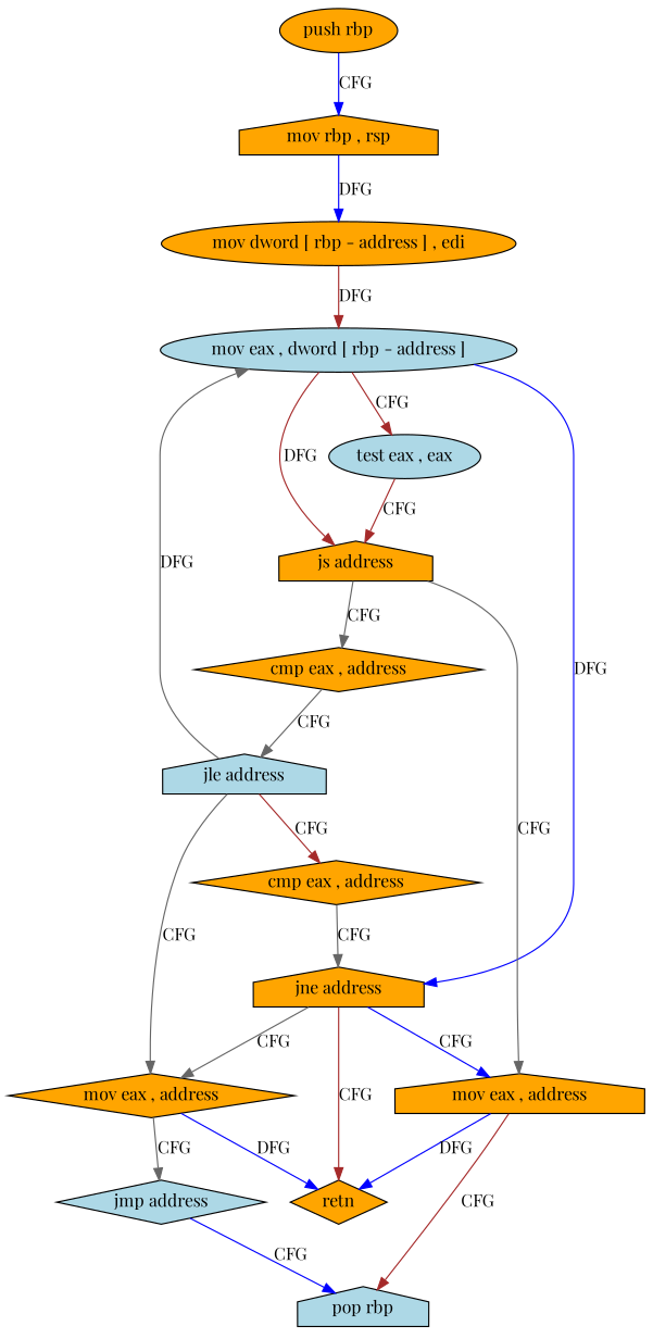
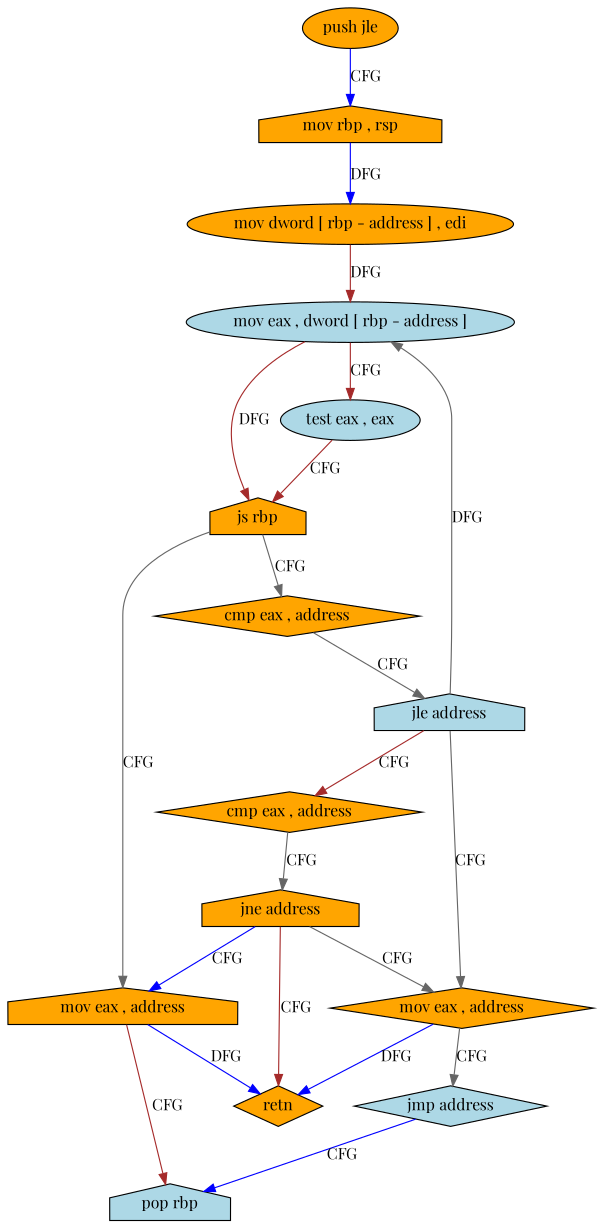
  digraph {
    fontname="Playfair Display"
    node [fillcolor=orange fontname="Playfair Display" shape=house style=filled]
    edge [color=gray40 fontname="Playfair Display"]
-   n1 [label="push rbp" shape=ellipse]
+   n1 [label="push jle" shape=ellipse]
    n2 [label="mov rbp , rsp"]
    n3 [label="mov dword [ rbp - address ] , edi" shape=ellipse]
    n4 [fillcolor=lightblue label="mov eax , dword [ rbp - address ]" shape=ellipse]
    n5 [fillcolor=lightblue label="test eax , eax" shape=ellipse]
-   n6 [label="js address"]
+   n6 [label="js rbp"]
    n7 [label="jne address"]
    n8 [label="mov eax , address"]
    n9 [label="cmp eax , address" shape=diamond]
    n10 [fillcolor=lightblue label="jle address"]
    n11 [label="mov eax , address" shape=diamond]
    n12 [label="cmp eax , address" shape=diamond]
    n13 [label=retn shape=diamond]
    n14 [fillcolor=lightblue label="pop rbp"]
    n15 [fillcolor=lightblue label="jmp address" shape=diamond]
    n1 -> n2 [color=blue label=CFG]
    n2 -> n3 [color=blue label=DFG]
    n3 -> n4 [color=brown label=DFG]
    n4 -> n5 [color=brown label=CFG]
    n4 -> n6 [color=brown label=DFG]
-   n4 -> n7 [color=blue label=DFG]
    n5 -> n6 [color=brown label=CFG]
    n6 -> n8 [label=CFG]
    n6 -> n9 [label=CFG]
    n7 -> n8 [color=blue label=CFG]
    n7 -> n11 [label=CFG]
    n7 -> n13 [color=brown label=CFG]
    n8 -> n13 [color=blue label=DFG]
    n8 -> n14 [color=brown label=CFG]
    n9 -> n10 [label=CFG]
    n10 -> n4 [label=DFG]
    n10 -> n11 [label=CFG]
    n10 -> n12 [color=brown label=CFG]
    n11 -> n13 [color=blue label=DFG]
    n11 -> n15 [label=CFG]
    n12 -> n7 [label=CFG]
    n15 -> n14 [color=blue label=CFG]
  }
